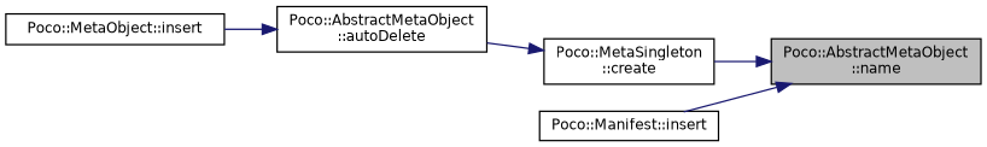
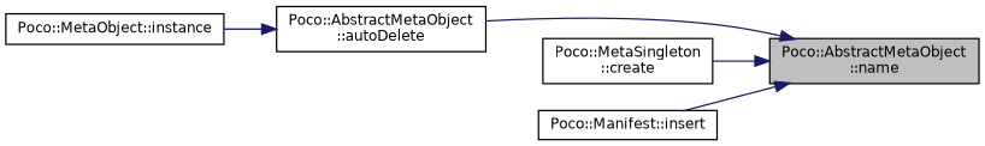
  digraph {
    rankdir=RL
    node [color=black fillcolor=white fontname=Helvetica fontsize=10 shape=record style=filled]
    edge [color=midnightblue dir=back fontname=Helvetica fontsize=10 labelfontname=Helvetica labelfontsize=10 style=solid]
    n1 [fillcolor=grey75 fontcolor=black height=0.2 label="Poco::AbstractMetaObject\l::name" width=0.4]
    n2 [height=0.2 label="Poco::AbstractMetaObject\l::autoDelete" width=0.4]
    n3 [height=0.2 label="Poco::MetaSingleton\l::create" width=0.4]
    n4 [height=0.2 label="Poco::Manifest::insert" width=0.4]
-   n5 [height=0.2 label="Poco::MetaObject::insert" width=0.4]
-   n3 -> n2
+   n5 [height=0.2 label="Poco::MetaObject::instance" width=0.4]
+   n1 -> n2
    n1 -> n3
    n1 -> n4
    n2 -> n5
  }
